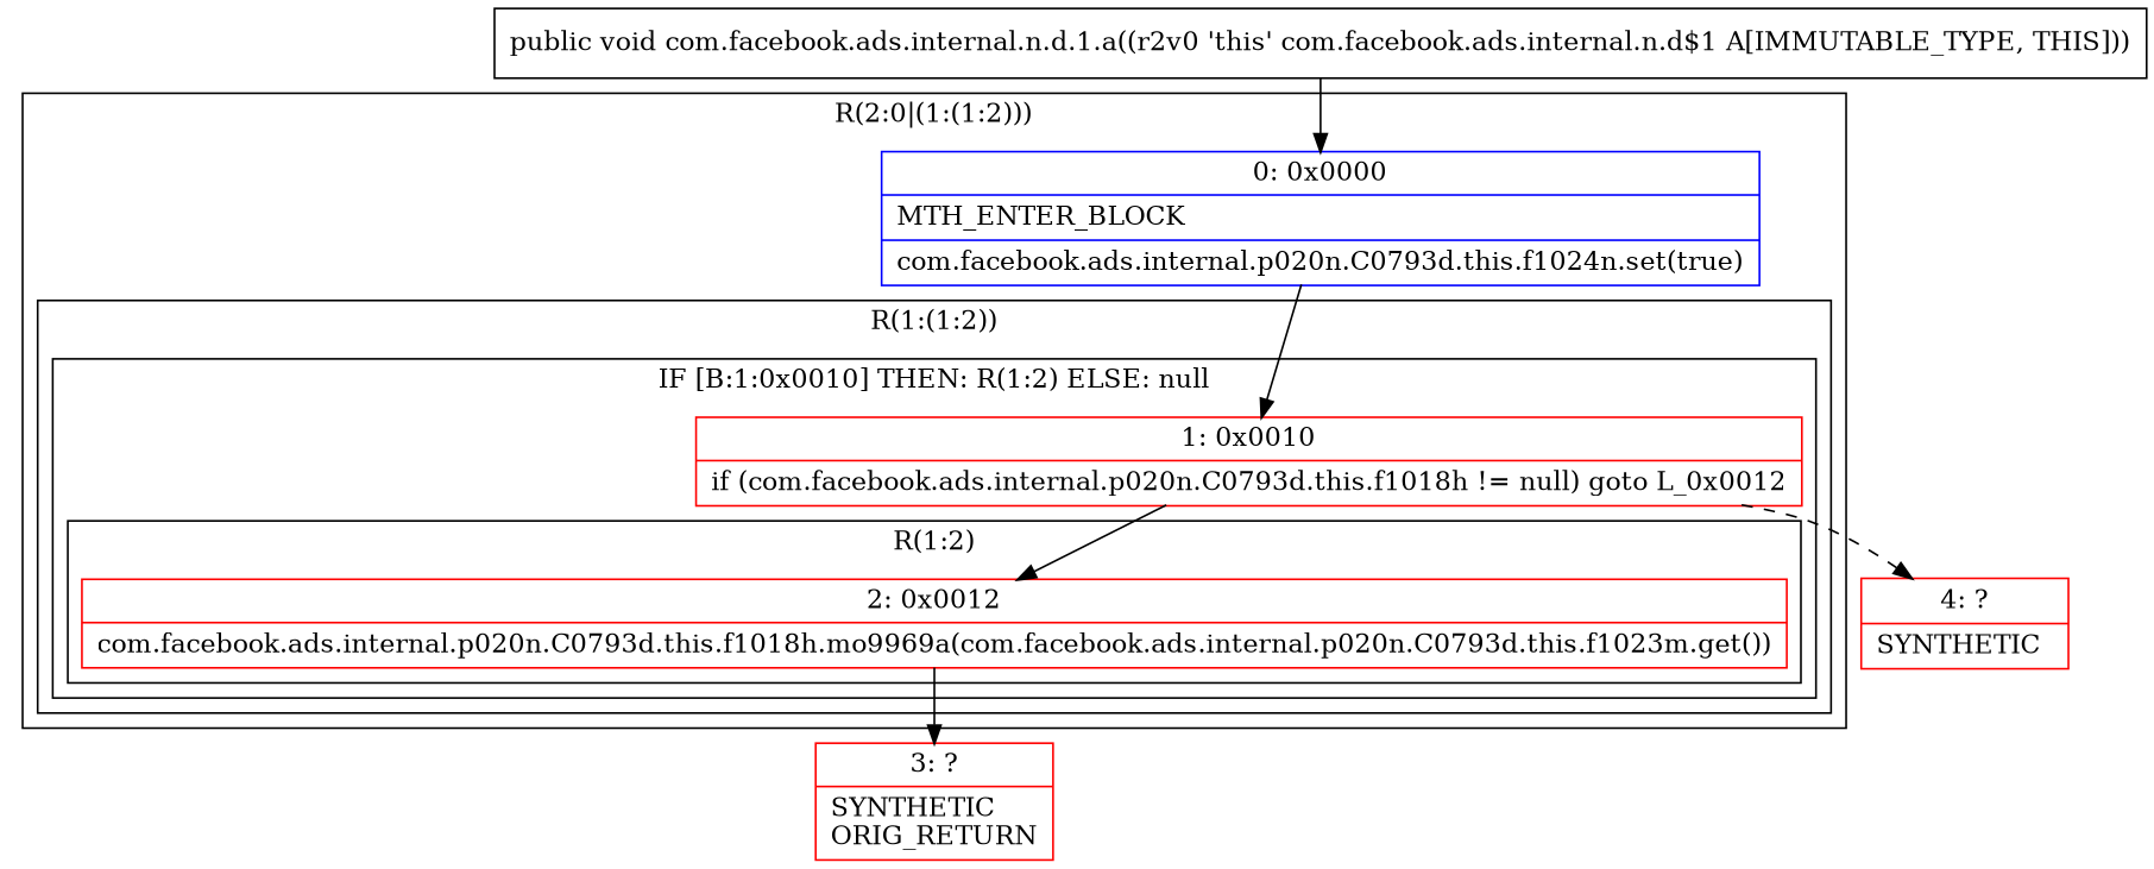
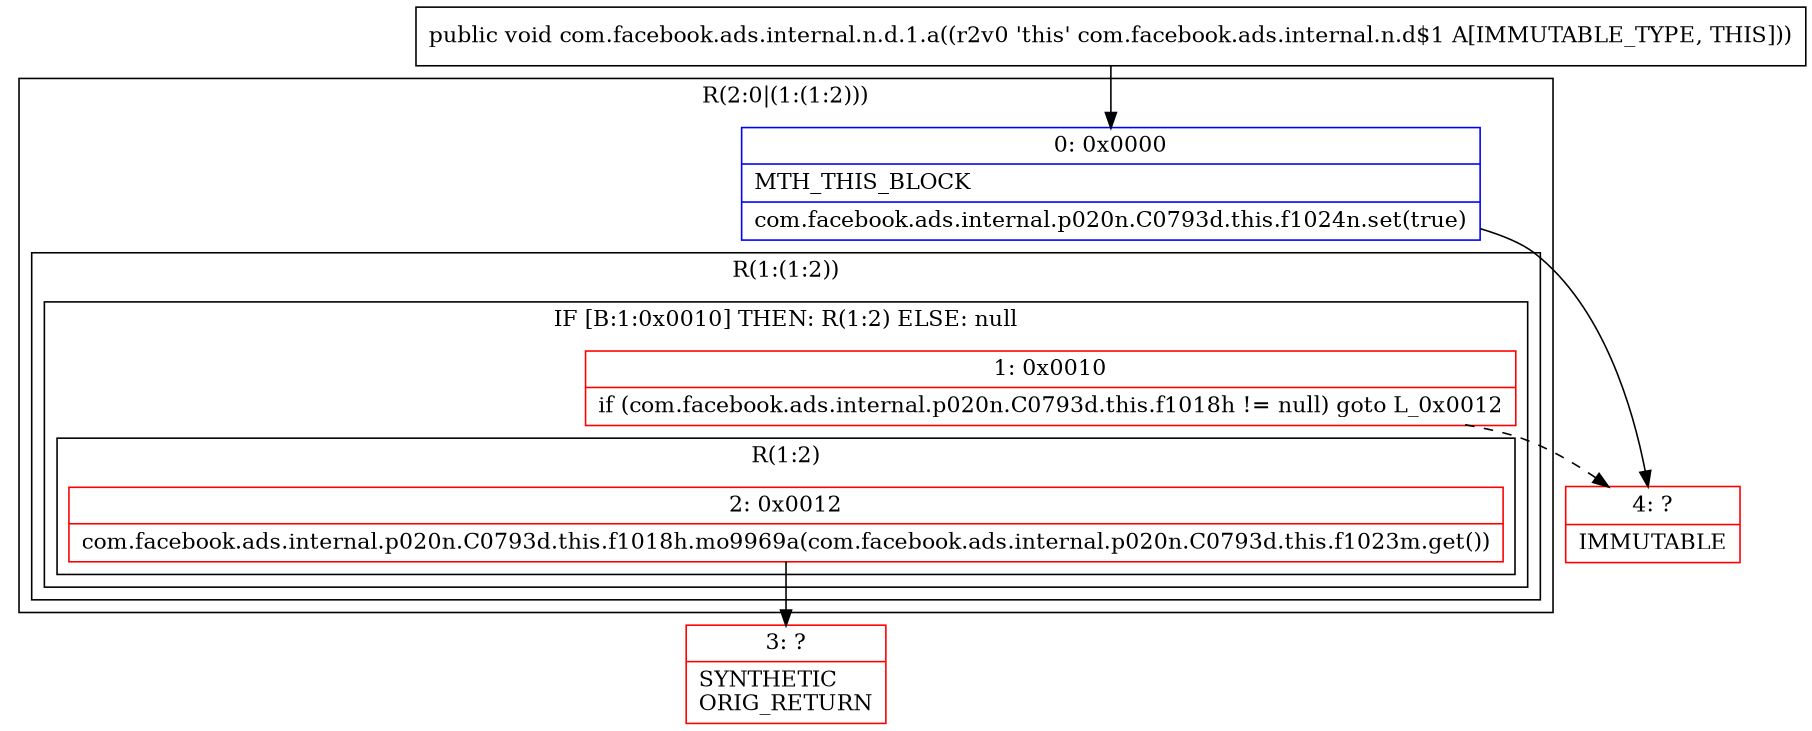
  digraph {
    node [color=red shape=record]
    n1 [label="{2\:\ 0x0012|com.facebook.ads.internal.p020n.C0793d.this.f1018h.mo9969a(com.facebook.ads.internal.p020n.C0793d.this.f1023m.get())\l}"]
    n2 [label="{1\:\ 0x0010|if (com.facebook.ads.internal.p020n.C0793d.this.f1018h != null) goto L_0x0012\l}"]
-   n3 [color=blue label="{0\:\ 0x0000|MTH_ENTER_BLOCK\l|com.facebook.ads.internal.p020n.C0793d.this.f1024n.set(true)\l}"]
+   n3 [color=blue label="{0\:\ 0x0000|MTH_THIS_BLOCK\l|com.facebook.ads.internal.p020n.C0793d.this.f1024n.set(true)\l}"]
    n4 [label="{3\:\ ?|SYNTHETIC\lORIG_RETURN\l}"]
-   n5 [label="{4\:\ ?|SYNTHETIC\l}"]
+   n5 [label="{4\:\ ?|IMMUTABLE\l}"]
    n6 [label="{public void com.facebook.ads.internal.n.d.1.a((r2v0 'this' com.facebook.ads.internal.n.d$1 A[IMMUTABLE_TYPE, THIS])) }" color=""]
    subgraph cluster_1 {
      label="R(2:0|(1:(1:2)))"
      n3
      subgraph cluster_2 {
        label="R(1:(1:2))"
        subgraph cluster_3 {
          label="IF [B:1:0x0010] THEN: R(1:2) ELSE: null"
          n2
          subgraph cluster_4 {
            label="R(1:2)"
            n1
          }
        }
      }
    }
    n1 -> n4
-   n2 -> n1
    n2 -> n5 [style=dashed]
-   n3 -> n2
+   n3 -> n5
    n6 -> n3
  }
